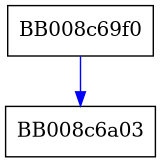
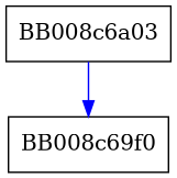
  digraph {
    splines=ortho
    node [shape=box]
    BB008c69f0
    BB008c6a03
-   BB008c69f0 -> BB008c6a03 [color=blue]
+   BB008c6a03 -> BB008c69f0 [color=blue]
  }
